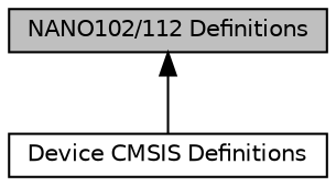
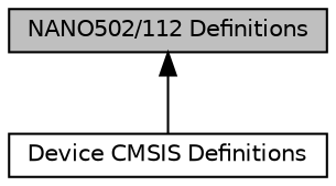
  digraph {
    rankdir=TB
    node [color=black fontname=Helvetica fontsize=10 shape=box style=filled]
    n1 [fillcolor=white height=0.2 label="Device CMSIS Definitions" width=0.4]
-   n2 [fillcolor=grey75 fontcolor=black height=0.2 label="NANO102/112 Definitions" width=0.4]
+   n2 [fillcolor=grey75 fontcolor=black height=0.2 label="NANO502/112 Definitions" width=0.4]
    n2 -> n1 [dir=back fontname=Helvetica fontsize=10 labelfontname=Helvetica labelfontsize=10 shape=plaintext style=solid]
  }
